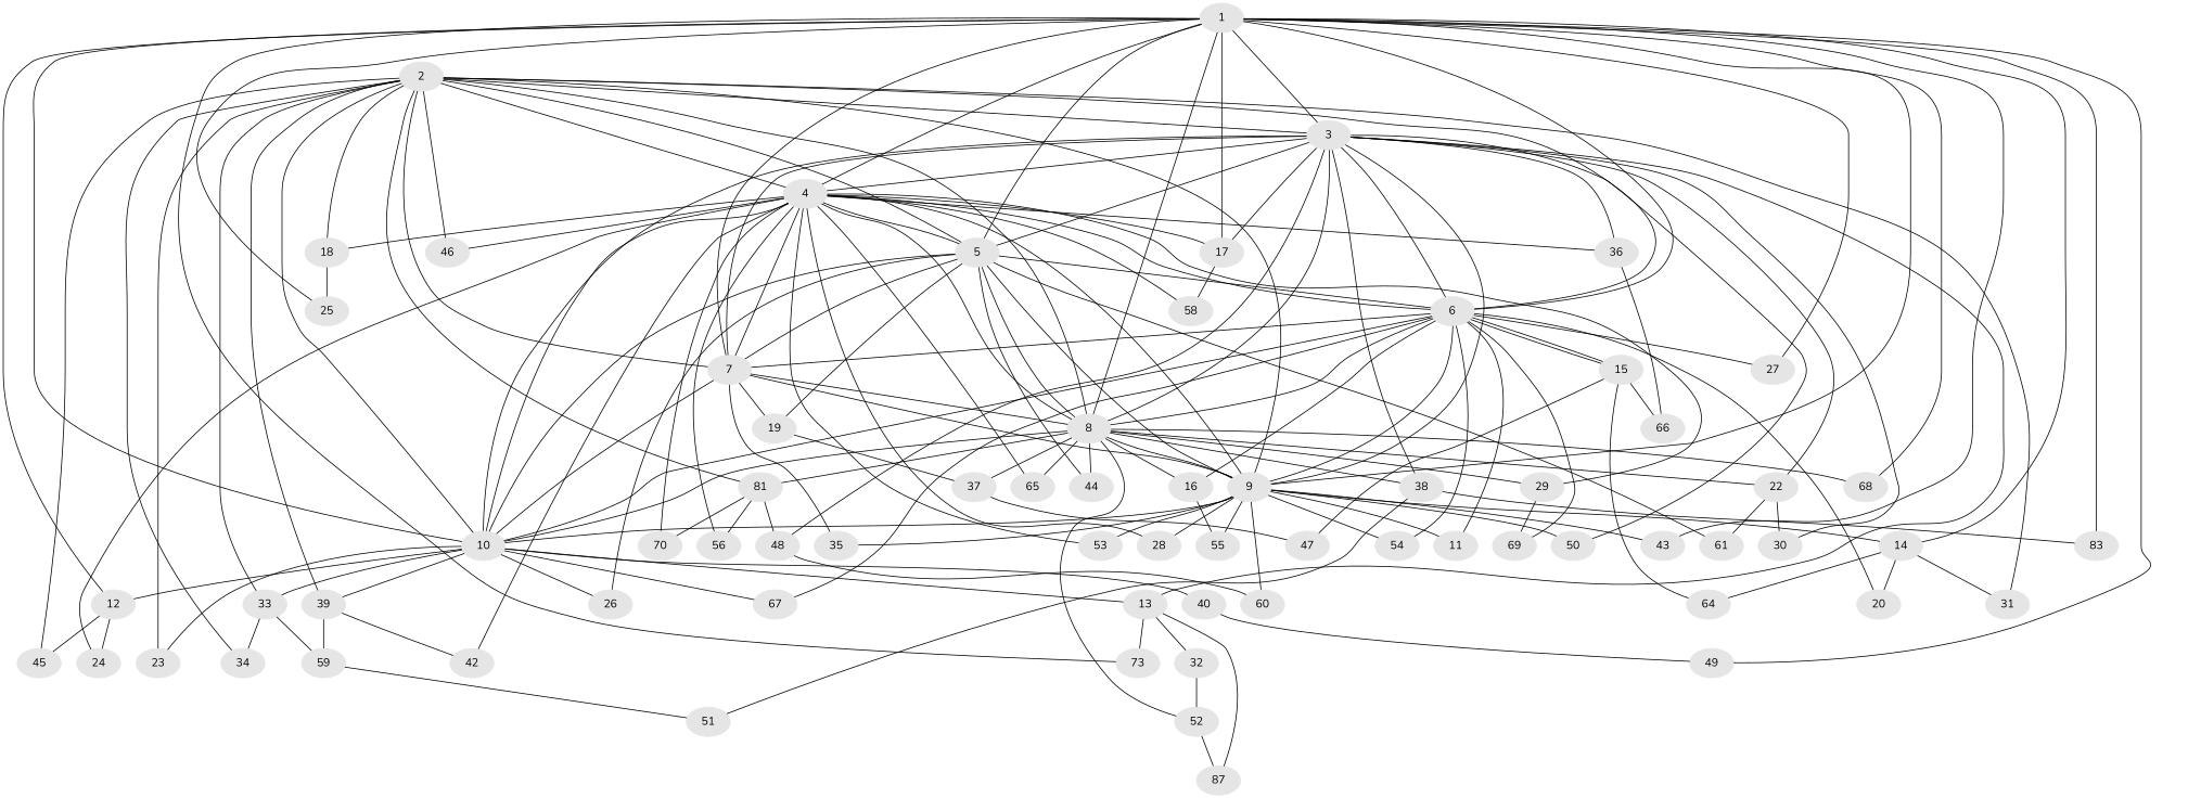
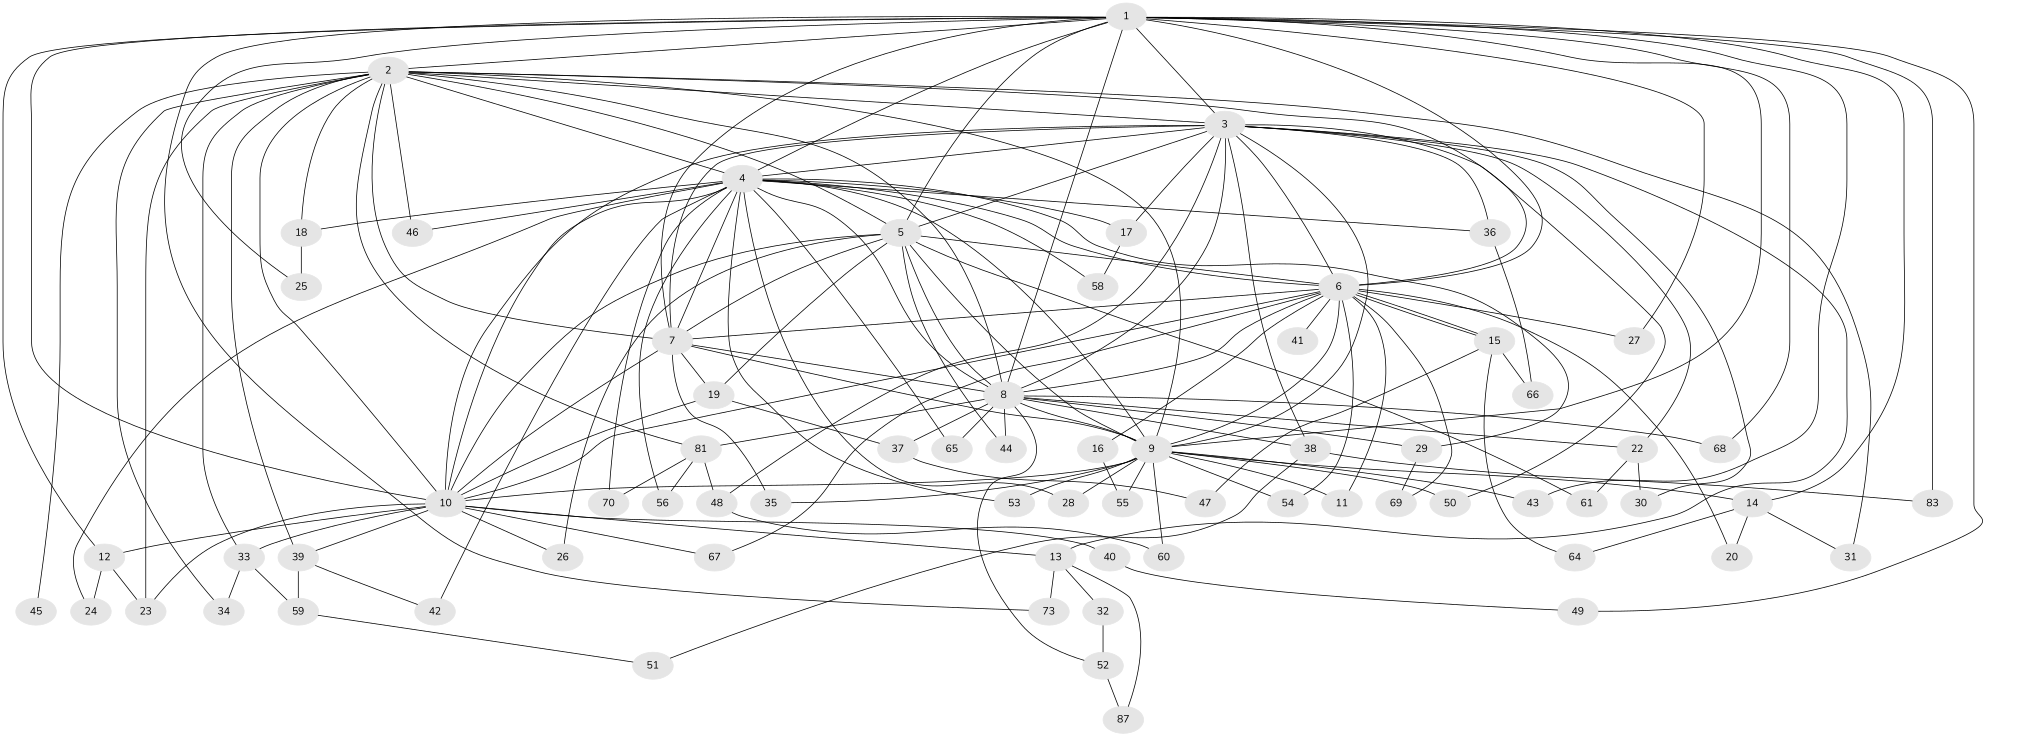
  graph {
    fontname=Nunito
    node [color=gray90 fontname=Nunito style=filled]
    edge [fontname=Nunito]
    1
    2
    3
    4
    5
    6
    7
    8
    9
    10
    12
    14
    25
    27
    43
    49
    n17 [label=83]
    68
    n19 [label=73]
    18
    n21 [label=81]
    23
    31
    33
    34
    39
    45
    46
    13
    17
    22
    30
    36
    38
    48
    50
    24
    28
    29
    42
    53
    56
    58
    65
    70
    19
    26
    44
    61
+   41
    11
    15
    16
    20
    54
    67
    69
    35
    37
    52
    55
    60
    40
    64
    32
    59
    n67 [label=87]
    66
    51
    47
-   1 -- 17
+   1 -- 2
    1 -- 3
    1 -- 4
    1 -- 5
    1 -- 6
    1 -- 7
    1 -- 8
    1 -- 9
    1 -- 10
    1 -- 12
    1 -- 14
    1 -- 25
    1 -- 27
    1 -- 43
    1 -- 49
    1 -- n17
    1 -- 68
    1 -- n19
    2 -- 3
    2 -- 4
    2 -- 5
    2 -- 6
    2 -- 7
    2 -- 8
    2 -- 9
    2 -- 10
    2 -- 18
    2 -- n21
    2 -- 23
    2 -- 31
    2 -- 33
    2 -- 34
    2 -- 39
    2 -- 45
    2 -- 46
    3 -- 4
    3 -- 5
    3 -- 6
    3 -- 7
    3 -- 8
    3 -- 9
    3 -- 10
    3 -- 13
    3 -- 17
    3 -- 22
    3 -- 30
    3 -- 36
    3 -- 38
    3 -- 48
    3 -- 50
-   4 -- 5
    4 -- 6
    4 -- 7
    4 -- 8
    4 -- 9
    4 -- 10
    4 -- 18
    4 -- 46
    4 -- 17
    4 -- 36
    4 -- 24
    4 -- 28
    4 -- 29
    4 -- 42
    4 -- 53
    4 -- 56
    4 -- 58
    4 -- 65
    4 -- 70
    5 -- 6
    5 -- 7
    5 -- 8
    5 -- 9
    5 -- 10
    5 -- 19
    5 -- 26
    5 -- 44
    5 -- 61
    6 -- 7
    6 -- 8
    6 -- 9
    6 -- 10
    6 -- 27
+   6 -- 41
    6 -- 11
    6 -- 15
    6 -- 15
    6 -- 16
    6 -- 20
    6 -- 54
    6 -- 67
    6 -- 69
    7 -- 8
    7 -- 9
    7 -- 10
    7 -- 19
    7 -- 35
    8 -- 9
-   8 -- 10
+   19 -- 10
    8 -- 68
    8 -- n21
    8 -- 22
    8 -- 38
    8 -- 29
    8 -- 65
    8 -- 44
-   8 -- 16
    8 -- 37
    8 -- 52
    9 -- 10
    9 -- 14
    9 -- 43
    9 -- 50
    9 -- 28
    9 -- 53
    9 -- 11
    9 -- 54
    9 -- 35
    9 -- 55
    9 -- 60
    10 -- 12
    10 -- 23
    10 -- 33
    10 -- 39
    10 -- 13
    10 -- 26
    10 -- 67
    10 -- 40
-   12 -- 45
+   12 -- 23
    12 -- 24
    14 -- 31
    14 -- 20
    14 -- 64
    18 -- 25
    n21 -- 48
    n21 -- 56
    n21 -- 70
    33 -- 34
    33 -- 59
    39 -- 42
    39 -- 59
    13 -- n19
    13 -- 32
    13 -- n67
    17 -- 58
    22 -- 30
    22 -- 61
    36 -- 66
    38 -- n17
    38 -- 51
    48 -- 60
    29 -- 69
    19 -- 37
    15 -- 64
    15 -- 66
    15 -- 47
    16 -- 55
    37 -- 47
    52 -- n67
    40 -- 49
    32 -- 52
    59 -- 51
  }
